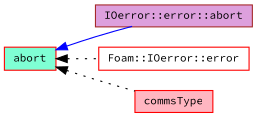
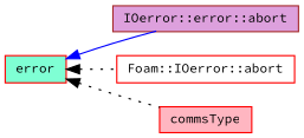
  digraph {
    fontname="Source Code Pro"
    rankdir=LR
    node [color=red fontname="Source Code Pro" fontsize=10 shape=record style=filled]
    edge [color=black dir=back fontname="Source Code Pro" fontsize=10 labelfontname=FreeSans labelfontsize=10 style=dotted]
-   n1 [fillcolor=aquamarine fontcolor=black height=0.2 label=abort width=0.4]
+   n1 [fillcolor=aquamarine fontcolor=black height=0.2 label=error width=0.4]
    n2 [color=brown fillcolor=plum height=0.2 label="IOerror::error::abort" width=0.4]
-   n3 [fillcolor=white height=0.2 label="Foam::IOerror::error" width=0.4]
+   n3 [fillcolor=white height=0.2 label="Foam::IOerror::abort" width=0.4]
    n4 [fillcolor=lightpink height=0.2 label=commsType width=0.4]
    n1 -> n2 [color=blue style=solid]
    n1 -> n3
    n1 -> n4
  }
